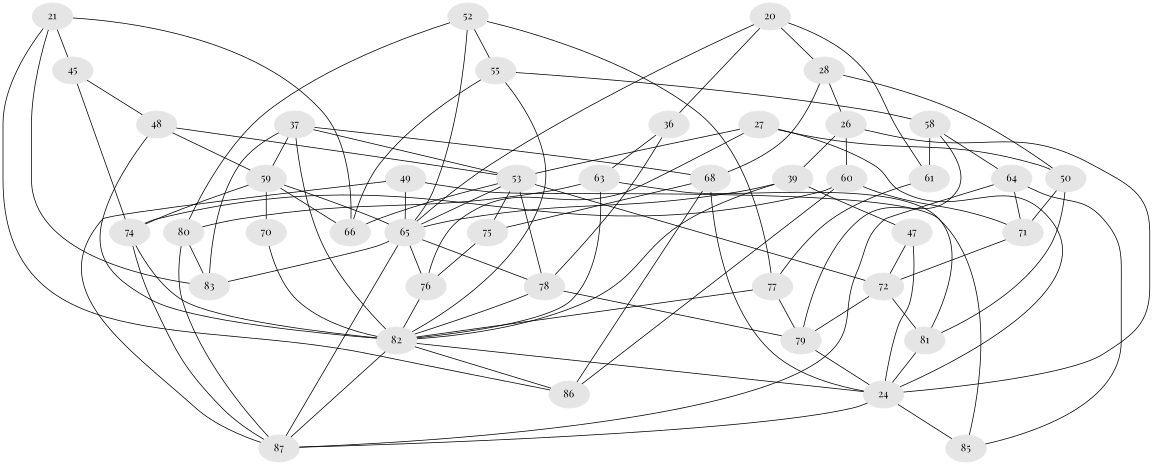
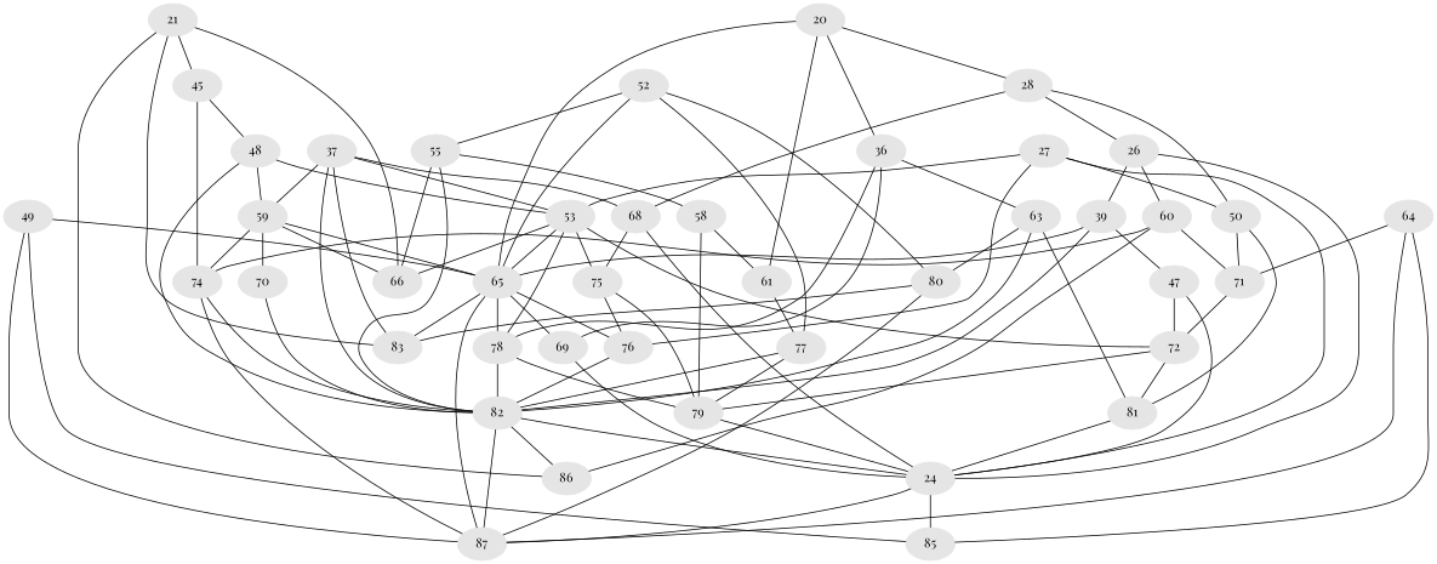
  graph {
    fontname="Playfair Display"
    node [color=gray90 fontname="Playfair Display" style=filled]
    edge [fontname="Playfair Display"]
    20 [super="+11"]
    n2 [label=28]
    36
    61
    65 [super="+14+41+62+42"]
    26
    50
    68 [super="+28"]
    63
+   69
    78 [super="+73"]
    77
    83 [super="+38"]
    76
    87 [super="+43"]
    21
    45
    66
    86
    48 [super="+44"]
    74 [super="+40"]
    39
    60
    n24 [label=24 super="+57"]
    71
    81
    75 [super="+17+34"]
    82 [super="+8+32+67"]
    47
    85
    27
    53 [super="+35+51"]
    72 [super="+12"]
    80
    79 [super="+54+56"]
    37 [super="+23+33"]
    59 [super="+15+4"]
    70
    49
    52
    55
    58
    64
    20 -- n2
    20 -- 36
    20 -- 61 [weight=2]
    20 -- 65 [weight=2]
    n2 -- 26
    n2 -- 50
    n2 -- 68
    36 -- 63
+   36 -- 69
    36 -- 78
    61 -- 77
+   65 -- 69 [weight=2]
    65 -- 78 [weight=2]
    65 -- 83
    65 -- 76
    65 -- 87 [weight=2]
    26 -- 39
    26 -- 60
    26 -- n24
    50 -- 71
    50 -- 81
-   68 -- 86
    68 -- n24
    68 -- 75
    63 -- 81
    63 -- 82
    63 -- 80
+   69 -- n24
    78 -- 82
    78 -- 79
    77 -- 82
    77 -- 79
    76 -- 82
    21 -- 83
    21 -- 45
    21 -- 66
    21 -- 86
    45 -- 48
    45 -- 74 [weight=2]
    48 -- 82 [weight=2]
    48 -- 53
    48 -- 59 [weight=2]
    74 -- 87
    74 -- 82 [weight=2]
    39 -- 65
    39 -- 82
    39 -- 47
    60 -- 86
    60 -- 74
    60 -- 71
    n24 -- 87
    n24 -- 85
    71 -- 72
    81 -- n24
    75 -- 76
+   75 -- 79 [weight=3]
    82 -- 87
    82 -- 86
    82 -- n24 [weight=3]
    47 -- n24
    47 -- 72 [weight=2]
    27 -- 50
    27 -- 76
    27 -- n24
    27 -- 53
    53 -- 65 [weight=2]
    53 -- 78
    53 -- 66
    53 -- 75 [weight=3]
    53 -- 72
    72 -- 81
    72 -- 79
    80 -- 83
    80 -- 87
    79 -- n24
    37 -- 68 [weight=2]
    37 -- 83 [weight=3]
    37 -- 82 [weight=4]
    37 -- 53 [weight=2]
    37 -- 59
    59 -- 65 [weight=2]
    59 -- 66
    59 -- 74
    59 -- 70 [weight=3]
    70 -- 82
    49 -- 65 [weight=2]
    49 -- 87
    49 -- 85
    52 -- 65
    52 -- 77
    52 -- 80
    52 -- 55
    55 -- 66
    55 -- 82
    55 -- 58
    58 -- 61
    58 -- 79
-   58 -- 64
    64 -- 87
    64 -- 71
    64 -- 85
  }
